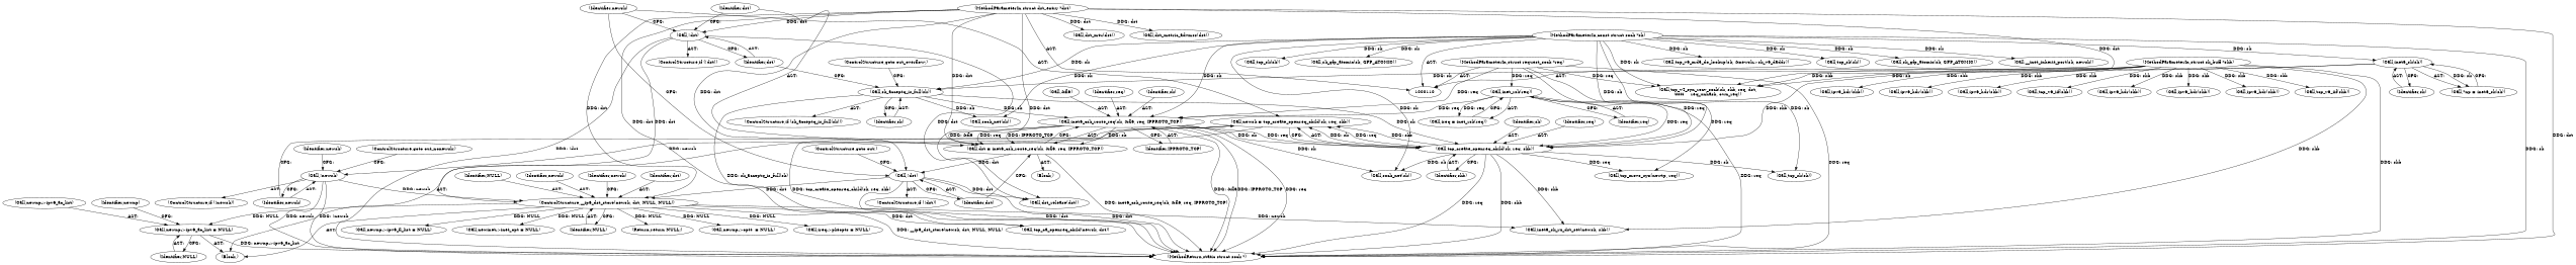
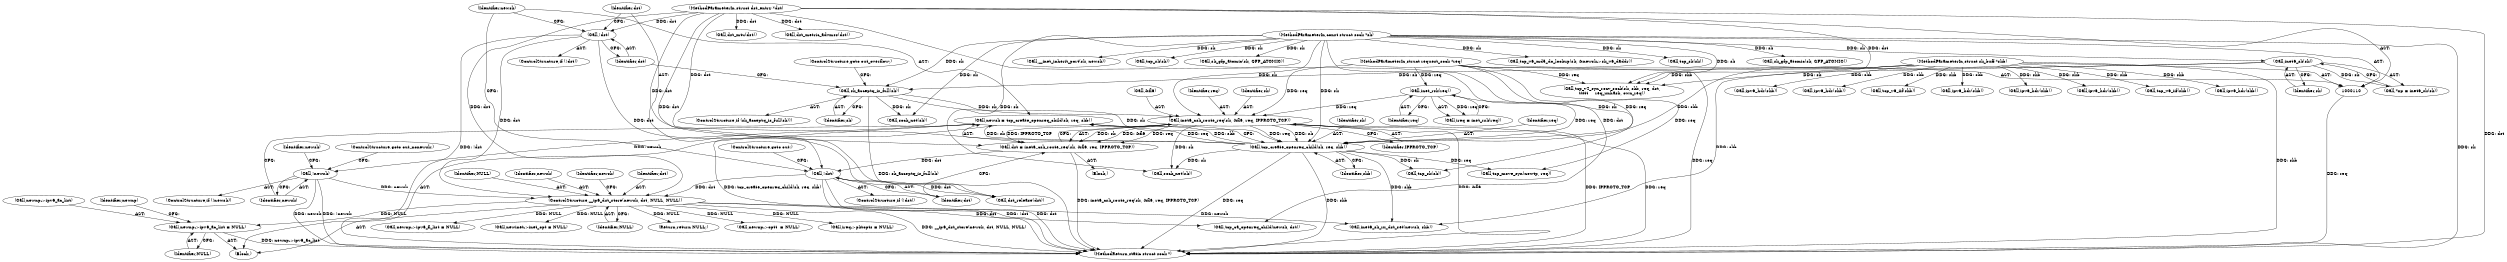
  digraph {
    n1 [label="(Call,newnp->ipv6_ac_list = NULL)"]
    n2 [label="(MethodReturn,static struct sock *)"]
    n3 [label="(Block,)"]
    n4 [label="(Identifier,NULL)"]
    n5 [label="(ControlStructure,__ip6_dst_store(newsk, dst, NULL, NULL))"]
    n6 [label="(Call,newnp->ipv6_fl_list = NULL)"]
    n7 [label="(Call,newinet->inet_opt = NULL)"]
    n8 [label="(Call,tcp_ca_openreq_child(newsk, dst))"]
    n9 [label="(Call,inet6_sk_rx_dst_set(newsk, skb))"]
    n10 [label="(Identifier,NULL)"]
    n11 [label="(Return,return NULL;)"]
    n12 [label="(Call,newnp->opt\t  = NULL)"]
    n13 [label="(Call,ireq->pktopts = NULL)"]
    n14 [label="(Call,!newsk)"]
    n15 [label="(Identifier,newsk)"]
    n16 [label="(ControlStructure,if (!newsk))"]
    n17 [label="(Call,newsk = tcp_create_openreq_child(sk, req, skb))"]
    n18 [label="(Call,tcp_create_openreq_child(sk, req, skb))"]
    n19 [label="(Identifier,skb)"]
    n20 [label="(Call,sock_net(sk))"]
    n21 [label="(Call,tcp_move_syn(newtp, req))"]
    n22 [label="(Call,tcp_sk(sk))"]
    n23 [label="(Call,inet6_csk_route_req(sk, &fl6, req, IPPROTO_TCP))"]
    n24 [label="(Call,dst = inet6_csk_route_req(sk, &fl6, req, IPPROTO_TCP))"]
    n25 [label="(Identifier,IPPROTO_TCP)"]
    n26 [label="(Call,!dst)"]
    n27 [label="(Block,)"]
    n28 [label="(Call,sk_acceptq_is_full(sk))"]
    n29 [label="(ControlStructure,if (sk_acceptq_is_full(sk)))"]
    n30 [label="(Call,sock_net(sk))"]
    n31 [label="(Identifier,sk)"]
    n32 [label="(Call,inet6_sk(sk))"]
    n33 [label="(Identifier,sk)"]
    n34 [label="(Call,tcp_v4_syn_recv_sock(sk, skb, req, dst,\n\t\t\t\t\t     req_unhash, own_req))"]
    n35 [label="(Call,*np = inet6_sk(sk))"]
    n36 [label="(MethodParameterIn,const struct sock *sk)"]
    n37 [label="(Call,tcp_v6_md5_do_lookup(sk, &newsk->sk_v6_daddr))"]
    n38 [label="(Call,tcp_sk(sk))"]
    n39 [label="(Call,sk_gfp_atomic(sk, GFP_ATOMIC))"]
    n40 [label="(Call,__inet_inherit_port(sk, newsk))"]
    n41 [label="(Call,tcp_sk(sk))"]
    n42 [label="(Call,sk_gfp_atomic(sk, GFP_ATOMIC))"]
    1000110
    n44 [label="(Call,inet_rsk(req))"]
    n45 [label="(Call,ireq = inet_rsk(req))"]
    n46 [label="(Identifier,req)"]
    n47 [label="(MethodParameterIn,struct request_sock *req)"]
    n48 [label="(MethodParameterIn,struct sk_buff *skb)"]
    n49 [label="(Call,ipv6_hdr(skb))"]
    n50 [label="(Call,ipv6_hdr(skb))"]
    n51 [label="(Call,tcp_v6_iif(skb))"]
    n52 [label="(Call,ipv6_hdr(skb))"]
    n53 [label="(Call,ipv6_hdr(skb))"]
    n54 [label="(Call,ipv6_hdr(skb))"]
    n55 [label="(Call,tcp_v6_iif(skb))"]
    n56 [label="(Call,ipv6_hdr(skb))"]
    n57 [label="(Call,dst_release(dst))"]
    n58 [label="(ControlStructure,if (!dst))"]
    n59 [label="(Identifier,dst)"]
    n60 [label="(MethodParameterIn,struct dst_entry *dst)"]
    n61 [label="(Call,!dst)"]
    n62 [label="(Call,dst_mtu(dst))"]
    n63 [label="(Call,dst_metric_advmss(dst))"]
    n64 [label="(ControlStructure,if (!dst))"]
    n65 [label="(Identifier,dst)"]
    n66 [label="(Identifier,sk)"]
    n67 [label="(Identifier,newsk)"]
    n68 [label="(Identifier,dst)"]
    n69 [label="(Call,&fl6)"]
    n70 [label="(Identifier,req)"]
    n71 [label="(ControlStructure,goto out_overflow;)"]
    n72 [label="(ControlStructure,goto out_nonewsk;)"]
    n73 [label="(Identifier,dst)"]
    n74 [label="(Identifier,sk)"]
    n75 [label="(Identifier,NULL)"]
    n76 [label="(Identifier,newnp)"]
    n77 [label="(Identifier,newsk)"]
    n78 [label="(Call,newnp->ipv6_ac_list)"]
    n79 [label="(Identifier,newsk)"]
    n80 [label="(Identifier,newsk)"]
    n81 [label="(ControlStructure,goto out;)"]
    n82 [label="(Identifier,req)"]
    n1 -> n2 [label="DDG: newnp->ipv6_ac_list"]
    n1 -> n3 [label="AST: "]
    n1 -> n4 [label="CFG: "]
    n4 -> n1 [label="AST: "]
    n5 -> n1 [label="DDG: NULL"]
    n5 -> n2 [label="DDG: __ip6_dst_store(newsk, dst, NULL, NULL)"]
    n5 -> n3 [label="AST: "]
    n5 -> n6 [label="DDG: NULL"]
    n5 -> n7 [label="DDG: NULL"]
    n5 -> n8 [label="DDG: dst"]
    n5 -> n9 [label="DDG: newsk"]
    n5 -> n10 [label="CFG: "]
    n5 -> n11 [label="DDG: NULL"]
    n5 -> n12 [label="DDG: NULL"]
    n5 -> n13 [label="DDG: NULL"]
    n10 -> n5 [label="AST: "]
    n14 -> n2 [label="DDG: !newsk"]
    n14 -> n2 [label="DDG: newsk"]
    n14 -> n5 [label="DDG: newsk"]
    n14 -> n15 [label="CFG: "]
    n14 -> n16 [label="AST: "]
    n15 -> n14 [label="AST: "]
    n15 -> n17 [label="CFG: "]
    n17 -> n2 [label="DDG: tcp_create_openreq_child(sk, req, skb)"]
    n17 -> n3 [label="AST: "]
    n17 -> n14 [label="DDG: newsk"]
    n17 -> n18 [label="CFG: "]
    n18 -> n2 [label="DDG: req"]
    n18 -> n2 [label="DDG: skb"]
    n18 -> n9 [label="DDG: skb"]
    n18 -> n17 [label="AST: "]
    n18 -> n17 [label="DDG: sk"]
    n18 -> n17 [label="DDG: req"]
    n18 -> n17 [label="DDG: skb"]
    n18 -> n19 [label="CFG: "]
    n18 -> n20 [label="DDG: sk"]
    n18 -> n21 [label="DDG: req"]
    n18 -> n22 [label="DDG: sk"]
    n19 -> n18 [label="AST: "]
    n23 -> n2 [label="DDG: &fl6"]
    n23 -> n2 [label="DDG: IPPROTO_TCP"]
    n23 -> n2 [label="DDG: req"]
    n23 -> n18 [label="DDG: sk"]
    n23 -> n18 [label="DDG: req"]
    n23 -> n20 [label="DDG: sk"]
    n23 -> n24 [label="AST: "]
    n23 -> n24 [label="DDG: sk"]
    n23 -> n24 [label="DDG: &fl6"]
    n23 -> n24 [label="DDG: req"]
    n23 -> n24 [label="DDG: IPPROTO_TCP"]
    n23 -> n25 [label="CFG: "]
    n24 -> n2 [label="DDG: inet6_csk_route_req(sk, &fl6, req, IPPROTO_TCP)"]
    n24 -> n23 [label="CFG: "]
    n24 -> n26 [label="DDG: dst"]
    n24 -> n27 [label="AST: "]
    n25 -> n23 [label="AST: "]
    n26 -> n2 [label="DDG: !dst"]
    n26 -> n2 [label="DDG: dst"]
    n26 -> n5 [label="DDG: dst"]
    n26 -> n57 [label="DDG: dst"]
    n26 -> n58 [label="AST: "]
    n26 -> n59 [label="CFG: "]
    n28 -> n2 [label="DDG: sk_acceptq_is_full(sk)"]
    n28 -> n18 [label="DDG: sk"]
    n28 -> n23 [label="DDG: sk"]
    n28 -> n29 [label="AST: "]
    n28 -> n30 [label="DDG: sk"]
    n28 -> n31 [label="CFG: "]
    n31 -> n28 [label="AST: "]
    n32 -> n28 [label="DDG: sk"]
    n32 -> n33 [label="CFG: "]
    n32 -> n34 [label="DDG: sk"]
    n32 -> n35 [label="AST: "]
    n32 -> n35 [label="DDG: sk"]
    n33 -> n32 [label="AST: "]
    n35 -> n32 [label="CFG: "]
    n36 -> n2 [label="DDG: sk"]
    n36 -> n18 [label="DDG: sk"]
    n36 -> n20 [label="DDG: sk"]
    n36 -> n22 [label="DDG: sk"]
    n36 -> n23 [label="DDG: sk"]
    n36 -> n28 [label="DDG: sk"]
    n36 -> n30 [label="DDG: sk"]
    n36 -> n32 [label="DDG: sk"]
    n36 -> n34 [label="DDG: sk"]
    n36 -> n37 [label="DDG: sk"]
    n36 -> n38 [label="DDG: sk"]
    n36 -> n39 [label="DDG: sk"]
    n36 -> n40 [label="DDG: sk"]
    n36 -> n41 [label="DDG: sk"]
    n36 -> n42 [label="DDG: sk"]
    n36 -> 1000110 [label="AST: "]
-   n44 -> n2 [label="DDG: req"]
+   1000110 -> n2 [label="DDG: req"]
    n44 -> n18 [label="DDG: req"]
    n44 -> n23 [label="DDG: req"]
    n44 -> n45 [label="AST: "]
    n44 -> n45 [label="DDG: req"]
    n44 -> n46 [label="CFG: "]
    n45 -> n44 [label="CFG: "]
    n46 -> n44 [label="AST: "]
    n47 -> n2 [label="DDG: req"]
    n47 -> n18 [label="DDG: req"]
    n47 -> n21 [label="DDG: req"]
    n47 -> n23 [label="DDG: req"]
    n47 -> n34 [label="DDG: req"]
    n47 -> 1000110 [label="AST: "]
    n47 -> n44 [label="DDG: req"]
    n48 -> n2 [label="DDG: skb"]
    n48 -> n9 [label="DDG: skb"]
    n48 -> n18 [label="DDG: skb"]
    n48 -> n34 [label="DDG: skb"]
    n48 -> 1000110 [label="AST: "]
    n48 -> n49 [label="DDG: skb"]
    n48 -> n50 [label="DDG: skb"]
    n48 -> n51 [label="DDG: skb"]
    n48 -> n52 [label="DDG: skb"]
    n48 -> n53 [label="DDG: skb"]
    n48 -> n54 [label="DDG: skb"]
    n48 -> n55 [label="DDG: skb"]
    n48 -> n56 [label="DDG: skb"]
    n59 -> n24 [label="CFG: "]
    n59 -> n26 [label="AST: "]
    n60 -> n2 [label="DDG: dst"]
    n60 -> n5 [label="DDG: dst"]
    n60 -> n8 [label="DDG: dst"]
    n60 -> n24 [label="DDG: dst"]
    n60 -> n26 [label="DDG: dst"]
    n60 -> n34 [label="DDG: dst"]
    n60 -> 1000110 [label="AST: "]
    n60 -> n57 [label="DDG: dst"]
    n60 -> n61 [label="DDG: dst"]
    n60 -> n62 [label="DDG: dst"]
    n60 -> n63 [label="DDG: dst"]
    n61 -> n2 [label="DDG: !dst"]
    n61 -> n5 [label="DDG: dst"]
    n61 -> n57 [label="DDG: dst"]
    n61 -> n64 [label="AST: "]
    n61 -> n65 [label="CFG: "]
    n65 -> n28 [label="CFG: "]
    n65 -> n61 [label="AST: "]
    n66 -> n23 [label="AST: "]
    n67 -> n5 [label="CFG: "]
    n68 -> n5 [label="AST: "]
    n69 -> n23 [label="AST: "]
    n70 -> n23 [label="AST: "]
    n71 -> n28 [label="CFG: "]
    n72 -> n14 [label="CFG: "]
    n73 -> n24 [label="AST: "]
    n73 -> n61 [label="CFG: "]
    n74 -> n18 [label="AST: "]
    n75 -> n5 [label="AST: "]
    n76 -> n1 [label="CFG: "]
    n77 -> n5 [label="AST: "]
    n78 -> n1 [label="AST: "]
    n79 -> n17 [label="AST: "]
    n79 -> n26 [label="CFG: "]
    n79 -> n61 [label="CFG: "]
    n80 -> n14 [label="CFG: "]
    n81 -> n26 [label="CFG: "]
    n82 -> n18 [label="AST: "]
  }
